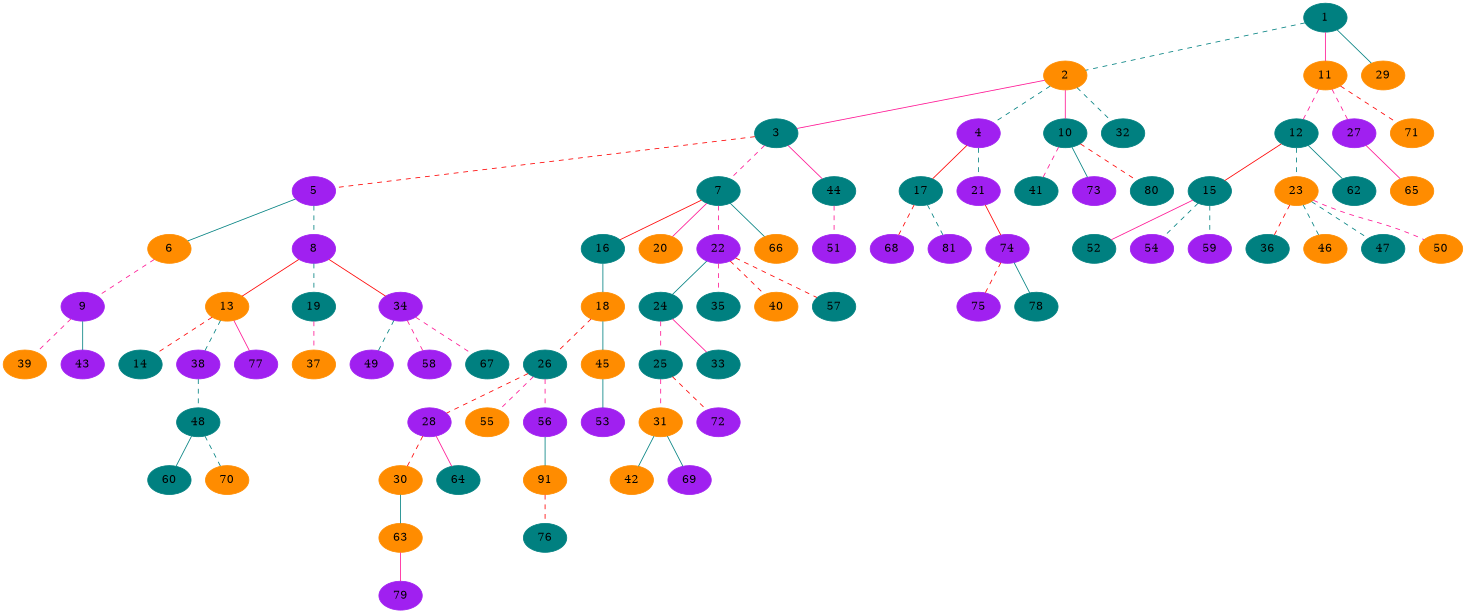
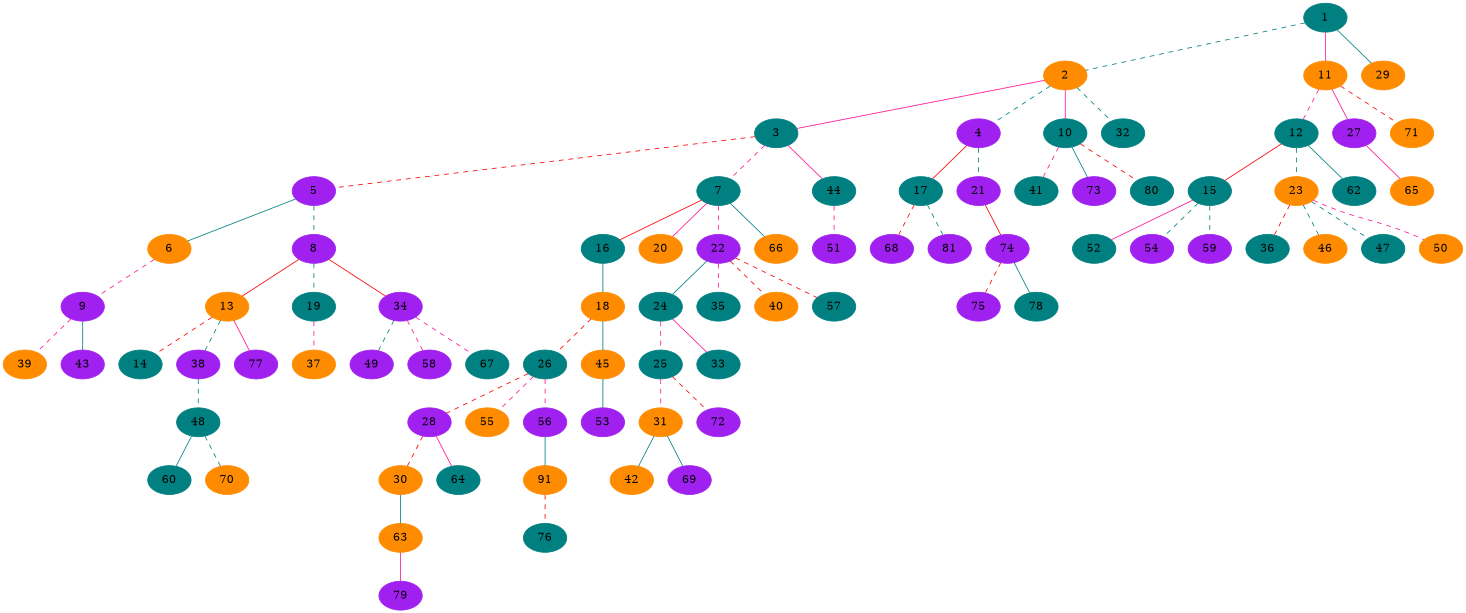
  graph {
    node [color=teal style=filled]
    edge [color=teal style=dashed]
    2 [color=darkorange]
    1
    11 [color=darkorange]
    29 [color=darkorange]
    3
    4 [color=purple]
    10
    32
    12
    27 [color=purple]
    71 [color=darkorange]
    5 [color=purple]
    7
    44
    17
    21 [color=purple]
    41
    73 [color=purple]
    80
    6 [color=darkorange]
    8 [color=purple]
    16
    20 [color=darkorange]
    22 [color=purple]
    66 [color=darkorange]
    51 [color=purple]
    68 [color=purple]
    81 [color=purple]
    74 [color=purple]
    75 [color=purple]
    78
    9 [color=purple]
    13 [color=darkorange]
    19
    34 [color=purple]
    39 [color=darkorange]
    43 [color=purple]
    18 [color=darkorange]
    24
    35
    40 [color=darkorange]
    57
    14
    38 [color=purple]
    77 [color=purple]
    37 [color=darkorange]
    49 [color=purple]
    58 [color=purple]
    67
    15
    23 [color=darkorange]
    62
    65 [color=darkorange]
    52
    54 [color=purple]
    59 [color=purple]
    36
    46 [color=darkorange]
    47
    50 [color=darkorange]
    48
    26
    45 [color=darkorange]
    28 [color=purple]
    55 [color=darkorange]
    56 [color=purple]
    53 [color=purple]
    25
    33
    31 [color=darkorange]
    72 [color=purple]
    42 [color=darkorange]
    69 [color=purple]
    30 [color=darkorange]
    64
    n76 [color=darkorange label=91]
    63 [color=darkorange]
    79 [color=purple]
    60
    70 [color=darkorange]
    76
    2 -- 3 [color=deeppink style=solid]
    2 -- 4
    2 -- 10 [color=deeppink style=solid]
    2 -- 32
    1 -- 2
    1 -- 11 [color=deeppink style=solid]
    1 -- 29 [style=solid]
    11 -- 12 [color=deeppink]
-   11 -- 27 [color=deeppink]
+   11 -- 27 [color=deeppink style=solid]
    11 -- 71 [color=red]
    3 -- 5 [color=red]
    3 -- 7 [color=deeppink]
    3 -- 44 [color=deeppink style=solid]
    4 -- 17 [color=red style=solid]
    4 -- 21
    10 -- 41 [color=deeppink]
    10 -- 73 [style=solid]
    10 -- 80 [color=red]
    12 -- 15 [color=red style=solid]
    12 -- 23
    12 -- 62 [style=solid]
    27 -- 65 [color=deeppink style=solid]
    5 -- 6 [style=solid]
    5 -- 8
    7 -- 16 [color=red style=solid]
    7 -- 20 [color=deeppink style=solid]
    7 -- 22 [color=deeppink]
    7 -- 66 [style=solid]
    44 -- 51 [color=deeppink]
    17 -- 68 [color=red]
    17 -- 81
    21 -- 74 [color=red style=solid]
    6 -- 9 [color=deeppink]
    8 -- 13 [color=red style=solid]
    8 -- 19
    8 -- 34 [color=red style=solid]
    16 -- 18 [style=solid]
    22 -- 24 [style=solid]
    22 -- 35 [color=deeppink]
    22 -- 40 [color=red]
    22 -- 57 [color=red]
    74 -- 75 [color=red]
    74 -- 78 [style=solid]
    9 -- 39 [color=deeppink]
    9 -- 43 [style=solid]
    13 -- 14 [color=red]
    13 -- 38
    13 -- 77 [color=deeppink style=solid]
    19 -- 37 [color=deeppink]
    34 -- 49
    34 -- 58 [color=deeppink]
    34 -- 67 [color=deeppink]
    18 -- 26 [color=red]
    18 -- 45 [style=solid]
    24 -- 25 [color=deeppink]
    24 -- 33 [color=deeppink style=solid]
    38 -- 48
    15 -- 52 [color=deeppink style=solid]
    15 -- 54
    15 -- 59
    23 -- 36 [color=red]
    23 -- 46
    23 -- 47
    23 -- 50 [color=deeppink]
    48 -- 60 [style=solid]
    48 -- 70
    26 -- 28 [color=red]
    26 -- 55 [color=deeppink]
    26 -- 56 [color=deeppink]
    45 -- 53 [style=solid]
    28 -- 30 [color=red]
    28 -- 64 [color=deeppink style=solid]
    56 -- n76 [style=solid]
    25 -- 31 [color=deeppink]
    25 -- 72 [color=red]
    31 -- 42 [style=solid]
    31 -- 69 [style=solid]
    30 -- 63 [style=solid]
    n76 -- 76 [color=red]
    63 -- 79 [color=deeppink style=solid]
  }
